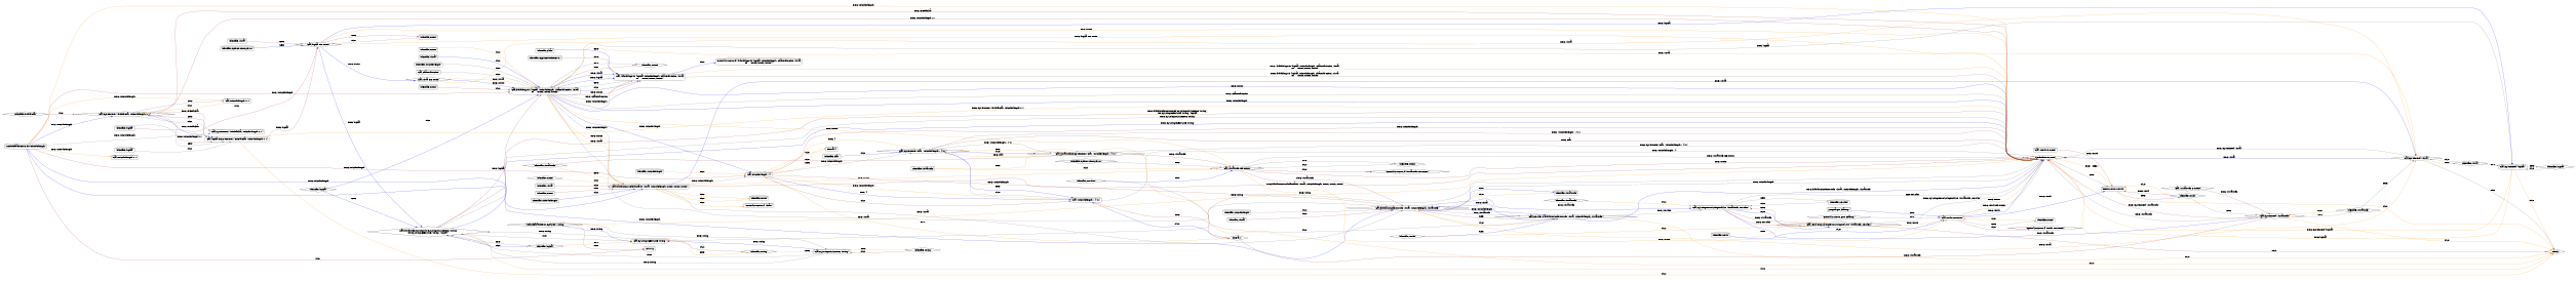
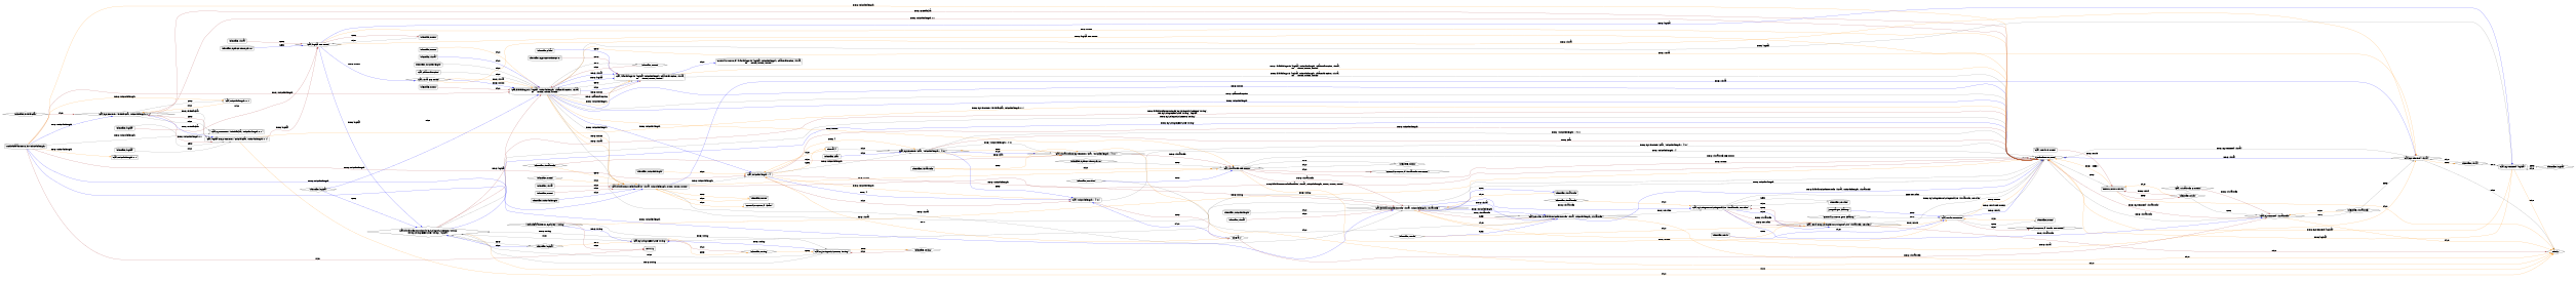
  digraph {
    rankdir=LR
    node [shape=cylinder]
    edge [color=gray40]
    n1 [label="(Call,fribidi_utf8_to_unicode (PyString_AS_STRING (string),\n\t\t\t\t PyString_GET_SIZE (string), logical))" shape=diamond]
    n2 [label="(Call,fribidi_log2vis (logical, unicode_length, &base_direction, visual,\n\t\t\t      NULL, NULL, NULL))"]
    n3 [label="(Identifier,logical)" shape=diamond]
    n4 [label="(Block,)" shape=diamond]
    n5 [label="(MethodReturn,RET)" shape=diamond]
    n6 [label="(Call,PyMem_Del (logical))"]
    n7 [label="(Call,fribidi_remove_bidi_marks (visual, unicode_length, NULL, NULL, NULL))"]
    n8 [label="(Call,unicode_length * 4)"]
    n9 [label="(Call,fribidi_unicode_to_utf8 (visual, unicode_length, visual_utf8))" shape=diamond]
    n10 [label="(Call,!fribidi_log2vis (logical, unicode_length, &base_direction, visual,\n\t\t\t      NULL, NULL, NULL))"]
    n11 [label="(Call,visual_utf8 == NULL)" shape=diamond]
    n12 [label="(Call,PyMem_Del (visual))" shape=diamond]
    n13 [label="(Identifier,NULL)" shape=diamond]
    n14 [label="(Call,PyString_GET_SIZE (string))"]
    n15 [label="(Return,return result;)"]
    n16 [label="(Call,PyString_AS_STRING (string))"]
    n17 [label="(Identifier,string)" shape=diamond]
    n18 [label="(Identifier,string)" shape=diamond]
    n19 [label="(MethodParameterIn,PyObject * string)" shape=diamond]
    1000112
    n21 [label="(Call,logical == NULL)" shape=diamond]
    n22 [label="(Identifier,NULL)"]
    n23 [label="(Call,visual == NULL)" shape=diamond]
    n24 [label="(Identifier,logical)" shape=diamond]
    n25 [label="(Call,logical = PyMem_New (FriBidiChar, unicode_length + 1))"]
    n26 [label="(Call,PyMem_New (FriBidiChar, unicode_length + 1))" shape=diamond]
    n27 [label="(Call,PyMem_New (FriBidiChar, unicode_length + 1))"]
    n28 [label="(Call,unicode_length + 1)"]
    n29 [label="(MethodParameterIn,int unicode_length)"]
    n30 [label="(Call,unicode_length + 1)"]
    n31 [label="(ControlStructure,if (clean))"]
    n32 [label="(Identifier,NULL)"]
    n33 [label="(Call,PyMem_New(char, (unicode_length * 4)+1))" shape=diamond]
    n34 [label="(Call,(unicode_length * 4)+1)"]
    n35 [label="(Literal,4)"]
    n36 [label="(Call,new_len = fribidi_unicode_to_utf8 (visual, unicode_length, visual_utf8))" shape=diamond]
    n37 [label="(Call,PyString_FromStringAndSize (visual_utf8, new_len))"]
    n38 [label="(Identifier,visual_utf8)"]
    n39 [label="(ControlStructure,if (!fribidi_log2vis (logical, unicode_length, &base_direction, visual,\n\t\t\t      NULL, NULL, NULL)))"]
    n40 [label="(Call,result == NULL)"]
    n41 [label="(Identifier,NULL)" shape=diamond]
    n42 [label="(ControlStructure,if (visual_utf8 == NULL))" shape=diamond]
    n43 [label="(Identifier,visual)" shape=diamond]
    n44 [label="(Call,visual_utf8 = PyMem_New(char, (unicode_length * 4)+1))" shape=diamond]
    n45 [label="(Literal,1)" shape=diamond]
    n46 [label="(ControlStructure,if (result == NULL))" shape=diamond]
    n47 [label="(Identifier,NULL)"]
    n48 [label="(Call,PyMem_Del (visual_utf8))" shape=diamond]
    n49 [label="(Identifier,visual_utf8)" shape=diamond]
    n50 [label="(Call,result = PyString_FromStringAndSize (visual_utf8, new_len))" shape=diamond]
    n51 [label="(Identifier,new_len)"]
    n52 [label="(Identifier,result)" shape=diamond]
    n53 [label="(Identifier,visual_utf8)" shape=diamond]
    n54 [label="(Identifier,NULL)"]
    n55 [label="(Identifier,char)"]
    n56 [label="(Identifier,unicode_length)"]
    n57 [label="(Identifier,result)"]
    n58 [label="(Identifier,logical)" shape=diamond]
    n59 [label="(Identifier,unicode_length)"]
    n60 [label="(Identifier,unicode_length)"]
    n61 [label="(Identifier,visual_utf8)" shape=diamond]
    n62 [label="(Call,&base_direction)"]
    n63 [label="(Identifier,clean)"]
    n64 [label="(Identifier,NULL)"]
    n65 [label="(Identifier,result)" shape=diamond]
    n66 [label="(Identifier,unicode_length)"]
    n67 [label="(Identifier,NULL)"]
    n68 [label="(ControlStructure,goto cleanup;)" shape=diamond]
    n69 [label="(Identifier,PyExc_MemoryError)" shape=diamond]
    n70 [label="(Call,*result = NULL)"]
    n71 [label="(Identifier,NULL)" shape=diamond]
    n72 [label="(Identifier,PyExc_MemoryError)"]
    n73 [label="(Identifier,logical)"]
    n74 [label="(Identifier,PyExc_RuntimeError)"]
    n75 [label="(Identifier,new_len)" shape=diamond]
    n76 [label="(Call,*visual_utf8 = NULL)" shape=diamond]
    n77 [label="(Identifier,visual)"]
    n78 [label="(Identifier,visual)"]
    n79 [label="(Identifier,visual)"]
    n80 [label="(JumpTarget,cleanup:)"]
    n81 [label="(Identifier,visual)"]
    n82 [label="(Identifier,logical)"]
    n83 [label="(Identifier,visual_utf8)"]
    n84 [label="(Identifier,FriBidiChar)" shape=diamond]
    n1 -> n2 [color=brown label="DDG: logical"]
    n1 -> n3 [label="CFG: "]
    n1 -> n4 [color=darkorange label="AST: "]
    n1 -> n5 [color=blue label="DDG: PyString_GET_SIZE (string)"]
    n1 -> n5 [color=brown label="DDG: fribidi_utf8_to_unicode (PyString_AS_STRING (string),\n\t\t\t\t PyString_GET_SIZE (string), logical)"]
    n1 -> n5 [label="DDG: PyString_AS_STRING (string)"]
    n2 -> n5 [color=blue label="DDG: NULL"]
    n2 -> n5 [label="DDG: &base_direction"]
    n2 -> n5 [color=blue label="DDG: unicode_length"]
    n2 -> n6 [label="DDG: logical"]
    n2 -> n7 [color=darkorange label="DDG: visual"]
    n2 -> n7 [label="DDG: unicode_length"]
    n2 -> n7 [color=darkorange label="DDG: NULL"]
    n2 -> n8 [color=blue label="DDG: unicode_length"]
    n2 -> n9 [label="DDG: visual"]
    n2 -> n10 [color=blue label="AST: "]
    n2 -> n10 [color=brown label="DDG: NULL"]
    n2 -> n10 [label="DDG: &base_direction"]
    n2 -> n10 [color=darkorange label="DDG: unicode_length"]
    n2 -> n10 [color=blue label="DDG: visual"]
    n2 -> n10 [color=blue label="DDG: logical"]
    n2 -> n11 [color=darkorange label="DDG: NULL"]
    n2 -> n12 [color=darkorange label="DDG: visual"]
    n2 -> n13 [label="CFG: "]
    n3 -> n1 [color=blue label="AST: "]
    n3 -> n14 [color=darkorange label="CFG: "]
    n5 -> n15 [label="CFG: "]
    n6 -> n4 [color=darkorange label="AST: "]
    n6 -> n5 [color=darkorange label="DDG: logical"]
    n6 -> n5 [color=darkorange label="DDG: PyMem_Del (logical)"]
    n6 -> n24 [label="CFG: "]
    n7 -> n5 [color=brown label="DDG: fribidi_remove_bidi_marks (visual, unicode_length, NULL, NULL, NULL)"]
    n7 -> n8 [label="DDG: unicode_length"]
    n7 -> n9 [label="DDG: visual"]
    n7 -> n11 [color=darkorange label="DDG: NULL"]
    n7 -> n12 [color=blue label="DDG: visual"]
    n7 -> n31 [color=darkorange label="AST: "]
    n7 -> n32 [color=darkorange label="CFG: "]
    n8 -> n5 [color=brown label="DDG: unicode_length"]
    n8 -> n9 [color=brown label="DDG: unicode_length"]
    n8 -> n33 [label="DDG: unicode_length"]
    n8 -> n33 [color=darkorange label="DDG: 4"]
    n8 -> n34 [color=brown label="AST: "]
    n8 -> n34 [color=darkorange label="DDG: unicode_length"]
    n8 -> n34 [color=blue label="DDG: 4"]
    n8 -> n35 [color=darkorange label="CFG: "]
    n9 -> n5 [label="DDG: unicode_length"]
    n9 -> n12 [color=darkorange label="DDG: visual"]
    n9 -> n36 [color=darkorange label="AST: "]
    n9 -> n36 [color=blue label="DDG: visual"]
    n9 -> n36 [color=blue label="DDG: unicode_length"]
    n9 -> n36 [label="DDG: visual_utf8"]
    n9 -> n37 [color=blue label="DDG: visual_utf8"]
    n9 -> n38 [color=blue label="CFG: "]
    n10 -> n2 [label="CFG: "]
    n10 -> n5 [label="DDG: fribidi_log2vis (logical, unicode_length, &base_direction, visual,\n\t\t\t      NULL, NULL, NULL)"]
    n10 -> n5 [color=darkorange label="DDG: !fribidi_log2vis (logical, unicode_length, &base_direction, visual,\n\t\t\t      NULL, NULL, NULL)"]
    n10 -> n39 [color=blue label="AST: "]
    n11 -> n5 [label="DDG: visual_utf8 == NULL"]
    n11 -> n5 [color=brown label="DDG: NULL"]
    n11 -> n9 [color=brown label="DDG: visual_utf8"]
    n11 -> n40 [color=darkorange label="DDG: NULL"]
    n11 -> n41 [label="CFG: "]
    n11 -> n42 [color=brown label="AST: "]
    n12 -> n4 [label="AST: "]
    n12 -> n5 [label="DDG: PyMem_Del (visual)"]
    n12 -> n5 [color=blue label="DDG: visual"]
    n12 -> n43 [color=darkorange label="CFG: "]
    n13 -> n2 [color=brown label="AST: "]
    n14 -> n1 [label="AST: "]
    n14 -> n1 [label="DDG: string"]
    n14 -> n5 [label="DDG: string"]
    n14 -> n18 [color=darkorange label="CFG: "]
    n15 -> n4 [color=darkorange label="AST: "]
    n15 -> n5 [color=darkorange label="DDG: <RET>"]
    n15 -> n52 [color=brown label="CFG: "]
    n16 -> n1 [label="AST: "]
    n16 -> n1 [label="DDG: string"]
    n16 -> n14 [color=blue label="DDG: string"]
    n16 -> n17 [color=darkorange label="CFG: "]
    n17 -> n16 [color=brown label="AST: "]
    n18 -> n14 [color=brown label="AST: "]
    n18 -> n16 [color=darkorange label="CFG: "]
    n19 -> n5 [color=darkorange label="DDG: string"]
    n19 -> n14 [color=blue label="DDG: string"]
    n19 -> n16 [label="DDG: string"]
    n19 -> 1000112 [color=brown label="AST: "]
    n21 -> n1 [color=blue label="DDG: logical"]
    n21 -> n5 [color=darkorange label="DDG: NULL"]
    n21 -> n5 [color=darkorange label="DDG: logical == NULL"]
    n21 -> n6 [color=blue label="DDG: logical"]
    n21 -> n22 [color=brown label="CFG: "]
    n21 -> n23 [color=blue label="DDG: NULL"]
    n22 -> n21 [label="AST: "]
    n23 -> n2 [color=darkorange label="DDG: visual"]
    n23 -> n2 [color=blue label="DDG: NULL"]
    n23 -> n12 [color=darkorange label="DDG: visual"]
    n24 -> n6 [label="AST: "]
    n25 -> n4 [color=darkorange label="AST: "]
    n25 -> n5 [color=darkorange label="DDG: PyMem_New (FriBidiChar, unicode_length + 1)"]
    n25 -> n21 [color=brown label="DDG: logical"]
    n25 -> n26 [color=brown label="CFG: "]
    n26 -> n5 [color=brown label="DDG: FriBidiChar"]
    n26 -> n5 [color=brown label="DDG: unicode_length + 1"]
    n26 -> n25 [label="AST: "]
    n26 -> n25 [color=blue label="DDG: FriBidiChar"]
    n26 -> n25 [color=brown label="DDG: unicode_length + 1"]
    n26 -> n27 [label="DDG: FriBidiChar"]
    n26 -> n28 [label="CFG: "]
    n28 -> n26 [color=darkorange label="AST: "]
    n29 -> n2 [color=brown label="DDG: unicode_length"]
    n29 -> n5 [color=darkorange label="DDG: unicode_length"]
    n29 -> n7 [color=blue label="DDG: unicode_length"]
    n29 -> n8 [color=brown label="DDG: unicode_length"]
    n29 -> n9 [color=blue label="DDG: unicode_length"]
    n29 -> 1000112 [color=brown label="AST: "]
    n29 -> n26 [color=blue label="DDG: unicode_length"]
    n29 -> n27 [label="DDG: unicode_length"]
    n29 -> n28 [color=darkorange label="DDG: unicode_length"]
    n29 -> n30 [color=darkorange label="DDG: unicode_length"]
    n32 -> n7 [color=darkorange label="AST: "]
    n33 -> n5 [label="DDG: (unicode_length * 4)+1"]
    n33 -> n5 [color=brown label="DDG: char"]
    n33 -> n34 [color=blue label="CFG: "]
    n33 -> n44 [color=blue label="AST: "]
    n33 -> n44 [color=darkorange label="DDG: char"]
    n33 -> n44 [label="DDG: (unicode_length * 4)+1"]
    n34 -> n5 [label="DDG: unicode_length * 4"]
-   n34 -> n33 [label="AST: "]
+   n35 -> n33 [label="AST: "]
    n34 -> n45 [color=brown label="CFG: "]
    n35 -> n8 [color=darkorange label="AST: "]
    n36 -> n4 [color=darkorange label="AST: "]
    n36 -> n5 [color=blue label="DDG: fribidi_unicode_to_utf8 (visual, unicode_length, visual_utf8)"]
    n36 -> n9 [color=brown label="CFG: "]
    n36 -> n37 [label="DDG: new_len"]
    n37 -> n5 [label="GET: new_len"]
    n37 -> n48 [color=blue label="DDG: visual_utf8"]
    n37 -> n50 [color=blue label="AST: "]
    n37 -> n50 [color=brown label="DDG: visual_utf8"]
    n37 -> n50 [color=brown label="DDG: new_len"]
    n37 -> n51 [label="CFG: "]
    n38 -> n9 [color=darkorange label="AST: "]
    n40 -> n5 [color=darkorange label="DDG: NULL"]
    n40 -> n5 [label="DDG: result == NULL"]
    n40 -> n5 [color=blue label="DDG: result"]
-   n40 -> n15 [color=blue label="DDG: result"]
    n40 -> n46 [color=brown label="AST: "]
    n40 -> n47 [label="CFG: "]
    n41 -> n11 [label="AST: "]
    n43 -> n6 [label="CFG: "]
    n43 -> n12 [label="AST: "]
    n44 -> n4 [color=darkorange label="AST: "]
    n44 -> n5 [label="DDG: PyMem_New(char, (unicode_length * 4)+1)"]
    n44 -> n11 [color=brown label="DDG: visual_utf8"]
    n44 -> n33 [color=darkorange label="CFG: "]
    n45 -> n8 [color=darkorange label="CFG: "]
    n45 -> n34 [color=blue label="AST: "]
    n45 -> n48 [color=brown label="DDG: visual_utf8"]
    n47 -> n40 [color=darkorange label="AST: "]
    n48 -> n4 [color=darkorange label="AST: "]
    n48 -> n5 [color=brown label="DDG: PyMem_Del (visual_utf8)"]
    n48 -> n5 [label="DDG: visual_utf8"]
    n48 -> n49 [label="CFG: "]
    n49 -> n12 [label="CFG: "]
    n49 -> n48 [color=darkorange label="AST: "]
    n50 -> n4 [color=brown label="AST: "]
    n50 -> n5 [label="DDG: PyString_FromStringAndSize (visual_utf8, new_len)"]
    n50 -> n37 [color=brown label="CFG: "]
    n50 -> n40 [color=darkorange label="DDG: result"]
    n51 -> n37 [label="AST: "]
    n52 -> n15 [color=darkorange label="AST: "]
    n52 -> n15 [color=brown label="DDG: result"]
    n52 -> n48 [label="CFG: "]
    n53 -> n37 [color=darkorange label="AST: "]
    n54 -> n7 [color=brown label="AST: "]
    n55 -> n33 [color=blue label="AST: "]
    n56 -> n8 [color=darkorange label="AST: "]
    n57 -> n40 [color=blue label="AST: "]
    n57 -> n50 [color=darkorange label="CFG: "]
    n58 -> n1 [color=blue label="CFG: "]
    n58 -> n2 [color=blue label="AST: "]
    n59 -> n7 [color=blue label="AST: "]
    n60 -> n2 [label="AST: "]
    n61 -> n7 [color=darkorange label="CFG: "]
    n61 -> n44 [color=brown label="AST: "]
    n62 -> n2 [label="AST: "]
    n63 -> n10 [color=blue label="CFG: "]
    n64 -> n2 [color=brown label="AST: "]
    n65 -> n36 [color=blue label="CFG: "]
    n65 -> n50 [color=darkorange label="AST: "]
    n66 -> n9 [label="AST: "]
    n67 -> n2 [color=darkorange label="AST: "]
    n68 -> n40 [label="CFG: "]
    n69 -> n11 [label="CFG: "]
    n70 -> n15 [color=brown label="DDG: result"]
    n71 -> n7 [color=darkorange label="AST: "]
    n72 -> n21 [color=blue label="CFG: "]
    n73 -> n25 [label="AST: "]
    n74 -> n10 [color=brown label="CFG: "]
    n75 -> n11 [color=blue label="CFG: "]
    n75 -> n36 [label="AST: "]
    n76 -> n48 [color=brown label="DDG: visual_utf8"]
    n77 -> n9 [color=brown label="AST: "]
    n78 -> n2 [color=blue label="AST: "]
    n79 -> n21 [color=brown label="CFG: "]
    n80 -> n40 [color=blue label="CFG: "]
    n81 -> n7 [color=brown label="AST: "]
    n82 -> n21 [color=brown label="AST: "]
    n82 -> n25 [label="CFG: "]
    n83 -> n11 [color=darkorange label="AST: "]
    n83 -> n44 [color=darkorange label="CFG: "]
    n84 -> n26 [color=brown label="AST: "]
  }
